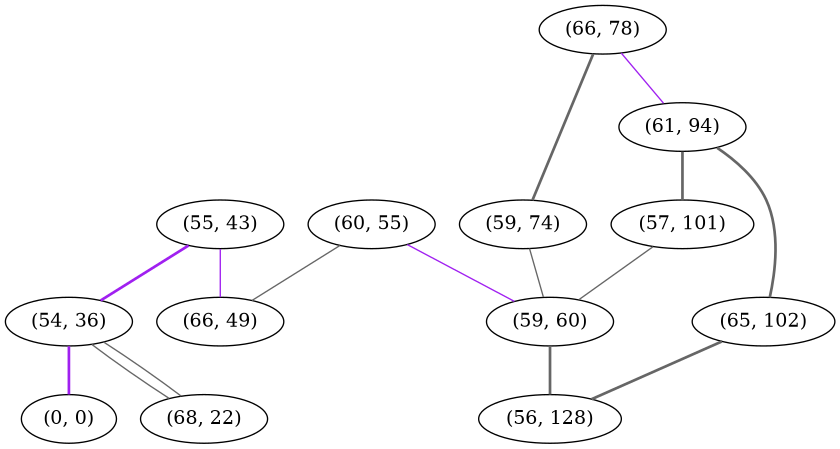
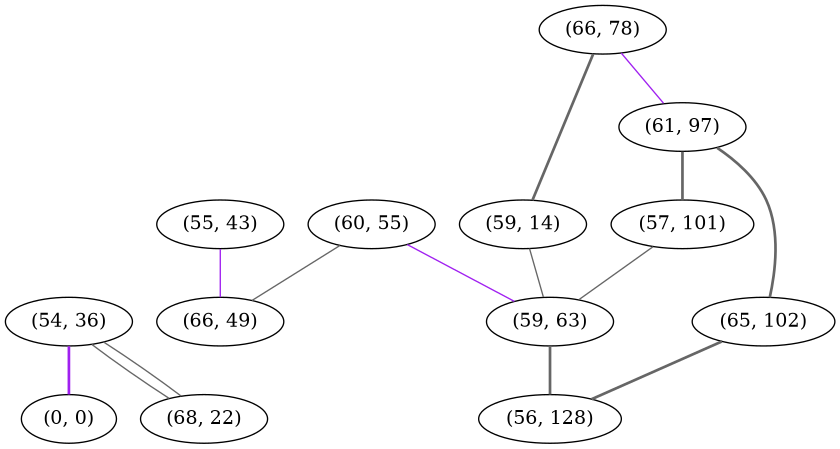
  graph {
    edge [color=gray40 style=solid weight=1]
    "(55, 43)"
    "(54, 36)"
    "(66, 49)"
    "(60, 55)"
-   "(59, 63)" [label="(59, 60)"]
+   "(59, 63)"
    "(66, 78)"
-   "(61, 94)"
-   "(59, 74)"
+   "(61, 94)" [label="(61, 97)"]
+   "(59, 74)" [label="(59, 14)"]
    "(65, 102)"
    "(57, 101)"
    "(56, 128)"
    "(0, 0)"
    "(68, 22)"
-   "(55, 43)" -- "(54, 36)" [color=purple style=bold]
    "(55, 43)" -- "(66, 49)" [color=purple weight=3]
    "(54, 36)" -- "(0, 0)" [color=purple style=bold weight=4]
    "(54, 36)" -- "(68, 22)"
    "(54, 36)" -- "(68, 22)" [weight=2]
    "(60, 55)" -- "(66, 49)"
    "(60, 55)" -- "(59, 63)" [color=purple]
    "(59, 63)" -- "(56, 128)" [style=bold weight=3]
    "(66, 78)" -- "(61, 94)" [color=purple]
    "(66, 78)" -- "(59, 74)" [style=bold]
    "(61, 94)" -- "(65, 102)" [style=bold]
    "(61, 94)" -- "(57, 101)" [style=bold weight=2]
    "(59, 74)" -- "(59, 63)" [weight=3]
    "(65, 102)" -- "(56, 128)" [style=bold]
    "(57, 101)" -- "(59, 63)" [weight=3]
  }
